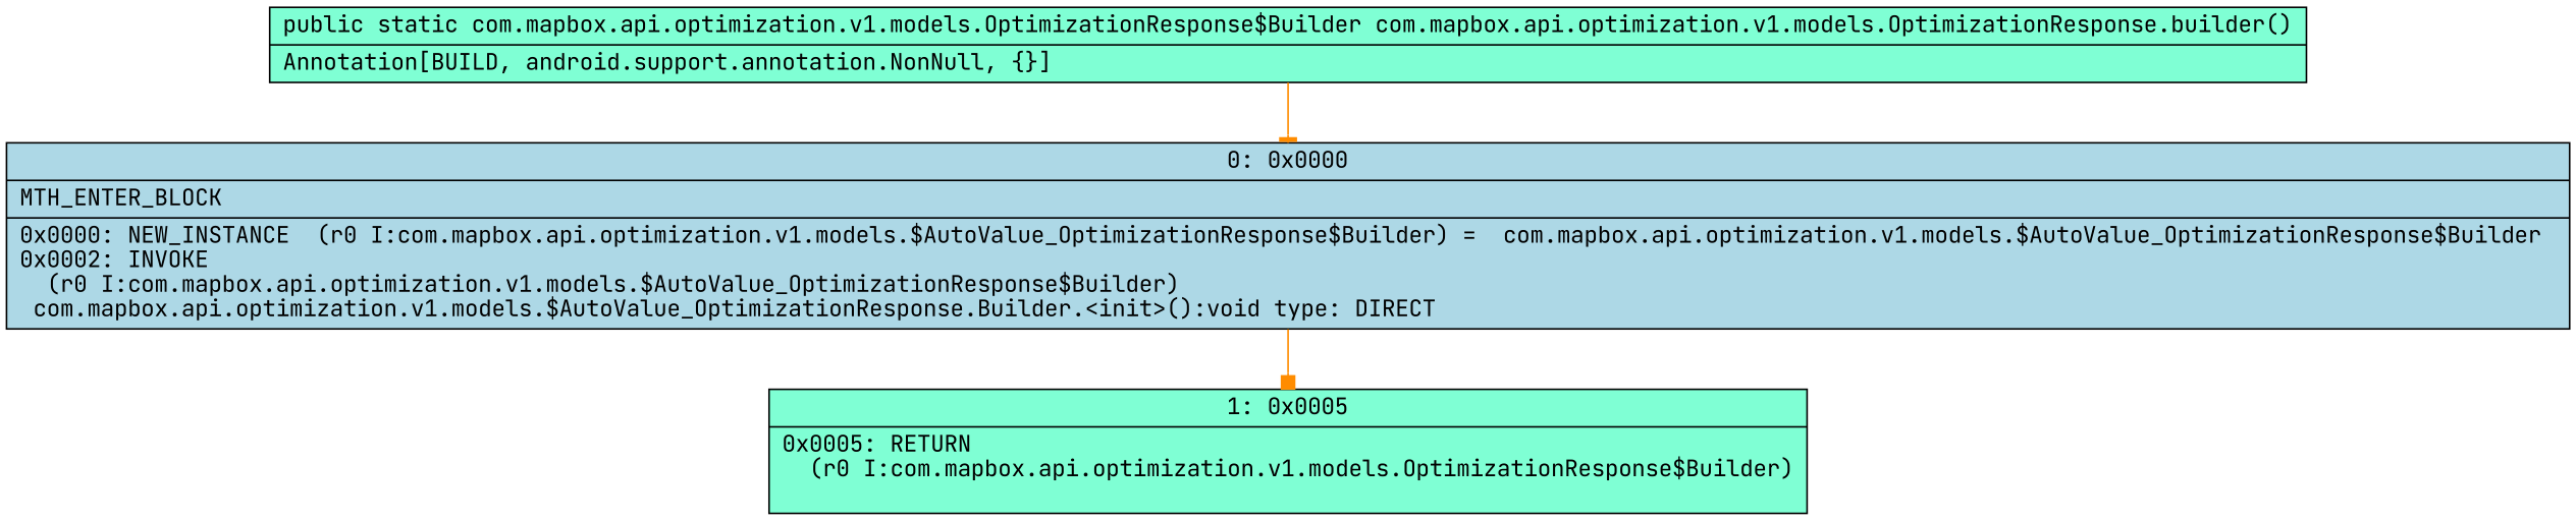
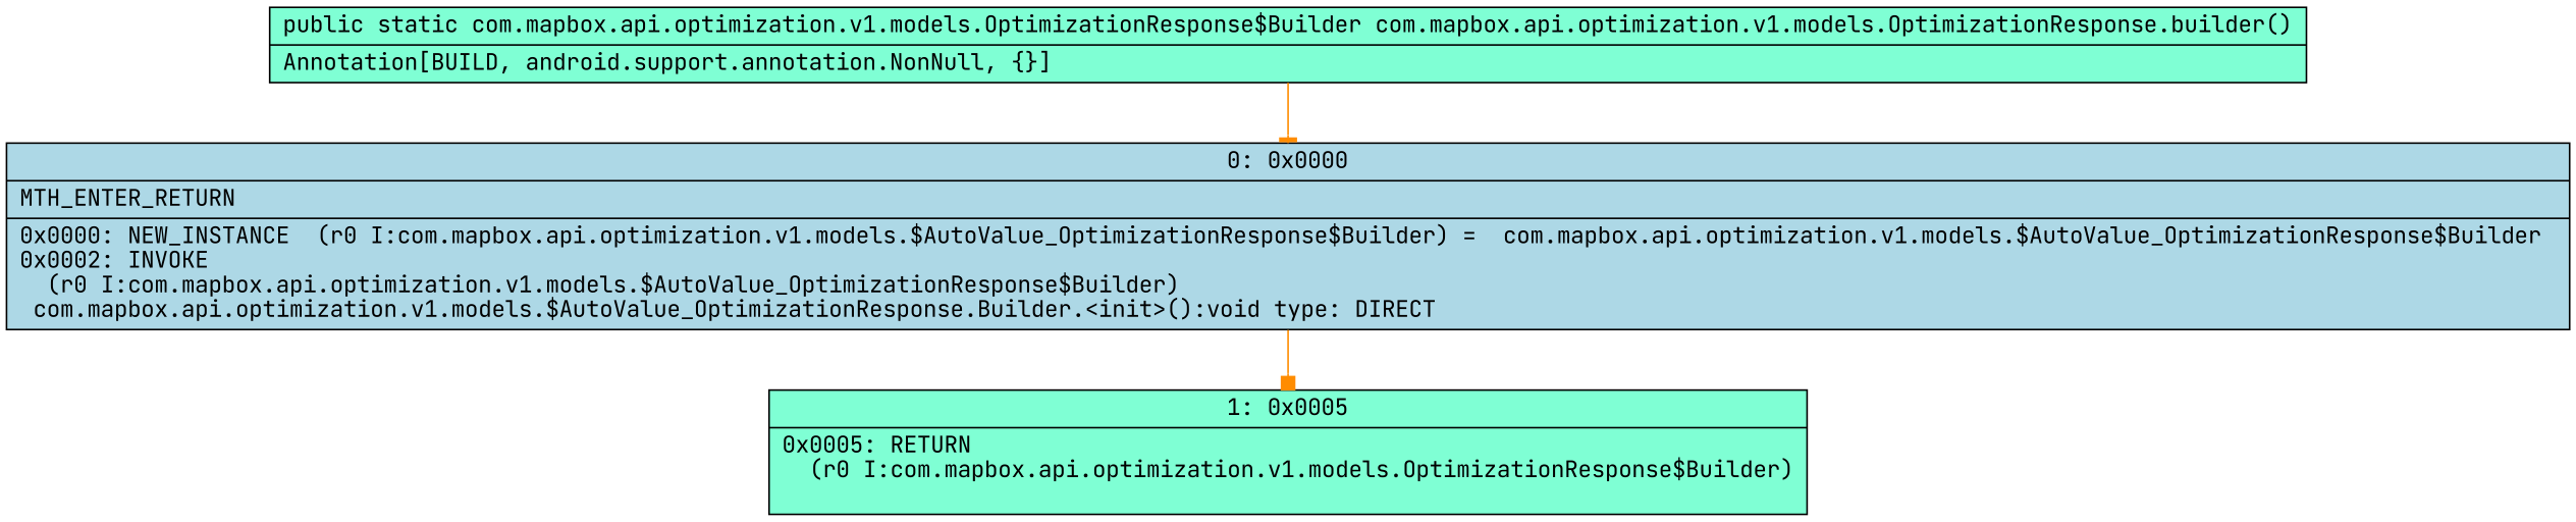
  digraph {
    fontname="JetBrains Mono"
    node [shape=record style=filled fillcolor=aquamarine fontname="JetBrains Mono"]
    edge [color=darkorange fontname="JetBrains Mono"]
-   n1 [label="{0\:\ 0x0000|MTH_ENTER_BLOCK\l|0x0000: NEW_INSTANCE  (r0 I:com.mapbox.api.optimization.v1.models.$AutoValue_OptimizationResponse$Builder) =  com.mapbox.api.optimization.v1.models.$AutoValue_OptimizationResponse$Builder \l0x0002: INVOKE  \l  (r0 I:com.mapbox.api.optimization.v1.models.$AutoValue_OptimizationResponse$Builder)\l com.mapbox.api.optimization.v1.models.$AutoValue_OptimizationResponse.Builder.\<init\>():void type: DIRECT \l}" fillcolor=lightblue]
+   n1 [label="{0\:\ 0x0000|MTH_ENTER_RETURN\l|0x0000: NEW_INSTANCE  (r0 I:com.mapbox.api.optimization.v1.models.$AutoValue_OptimizationResponse$Builder) =  com.mapbox.api.optimization.v1.models.$AutoValue_OptimizationResponse$Builder \l0x0002: INVOKE  \l  (r0 I:com.mapbox.api.optimization.v1.models.$AutoValue_OptimizationResponse$Builder)\l com.mapbox.api.optimization.v1.models.$AutoValue_OptimizationResponse.Builder.\<init\>():void type: DIRECT \l}" fillcolor=lightblue]
    n2 [label="{1\:\ 0x0005|0x0005: RETURN  \l  (r0 I:com.mapbox.api.optimization.v1.models.OptimizationResponse$Builder)\l \l}"]
    n3 [label="{public static com.mapbox.api.optimization.v1.models.OptimizationResponse$Builder com.mapbox.api.optimization.v1.models.OptimizationResponse.builder()  | Annotation[BUILD, android.support.annotation.NonNull, \{\}]\l}"]
    n1 -> n2 [arrowhead=box]
    n3 -> n1 [arrowhead=tee]
  }
